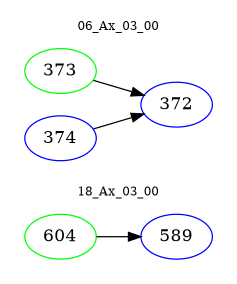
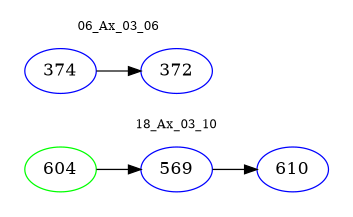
  digraph {
    rankdir=LR
    node [color=blue]
    edge [color=black]
    n1 [color=green label=604]
-   n2 [label=589]
-   n4 [color=green label=373]
+   n2 [label=569]
+   n3 [label=610]
    n5 [label=372]
    n6 [label=374]
    subgraph cluster_1 {
      color=white
      fontsize=10
-     label="18_Ax_03_00"
+     label="18_Ax_03_10"
      n1
      n2
+     n3
    }
    subgraph cluster_2 {
      color=white
      fontsize=10
-     label="06_Ax_03_00"
-     n4
+     label="06_Ax_03_06"
      n5
      n6
    }
    n1 -> n2
-   n4 -> n5
+   n2 -> n3
    n6 -> n5
  }
